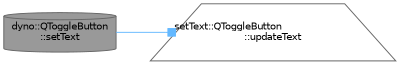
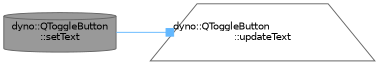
  digraph {
    rankdir=LR
    node [fontname=Helvetica fontsize=10 style=filled]
    n1 [color=gray40 fillcolor=grey60 fontcolor=black height=0.2 label="dyno::QToggleButton\l::setText" shape=cylinder width=0.4]
-   n2 [color=grey40 fillcolor=white height=0.2 label="setText::QToggleButton\l::updateText" shape=trapezium width=0.4]
+   n2 [color=grey40 fillcolor=white height=0.2 label="dyno::QToggleButton\l::updateText" shape=trapezium width=0.4]
    n1 -> n2 [color=steelblue1 fontname=Helvetica fontsize=10 labelfontname=Helvetica labelfontsize=10 style=solid arrowhead=box]
  }
